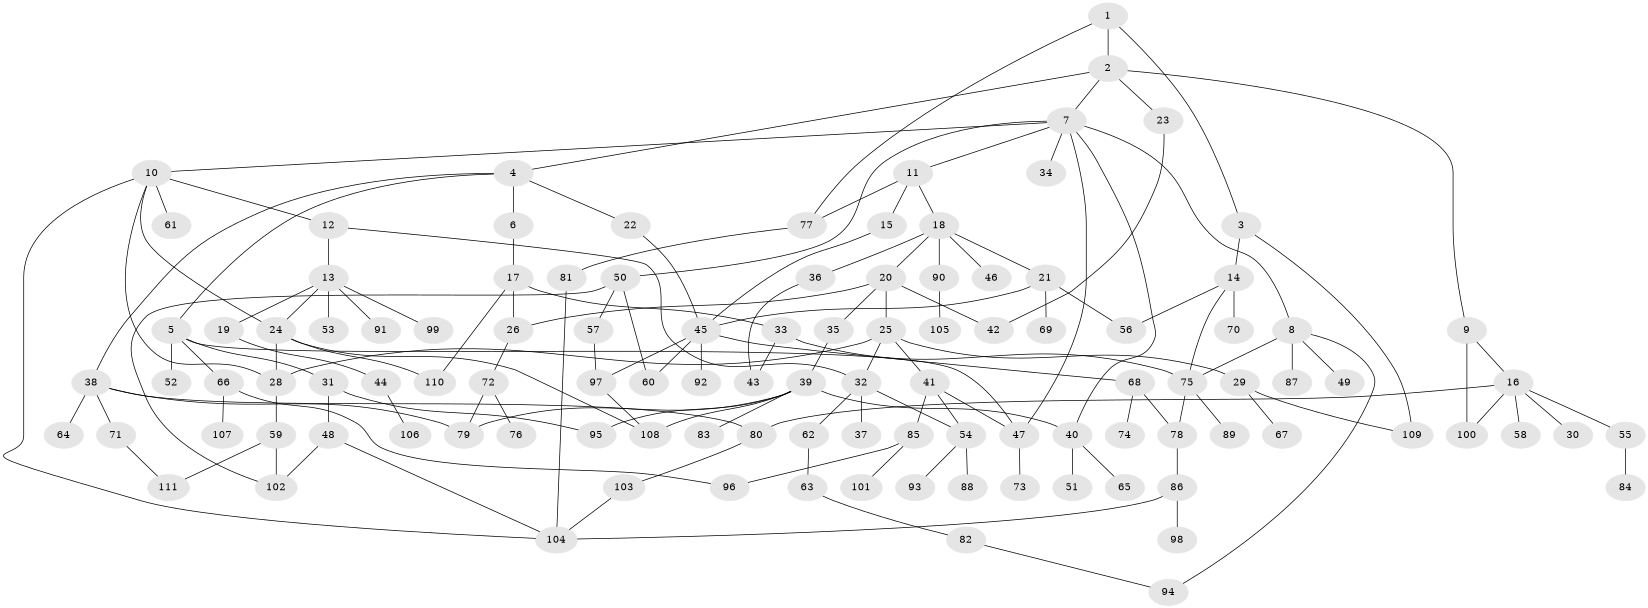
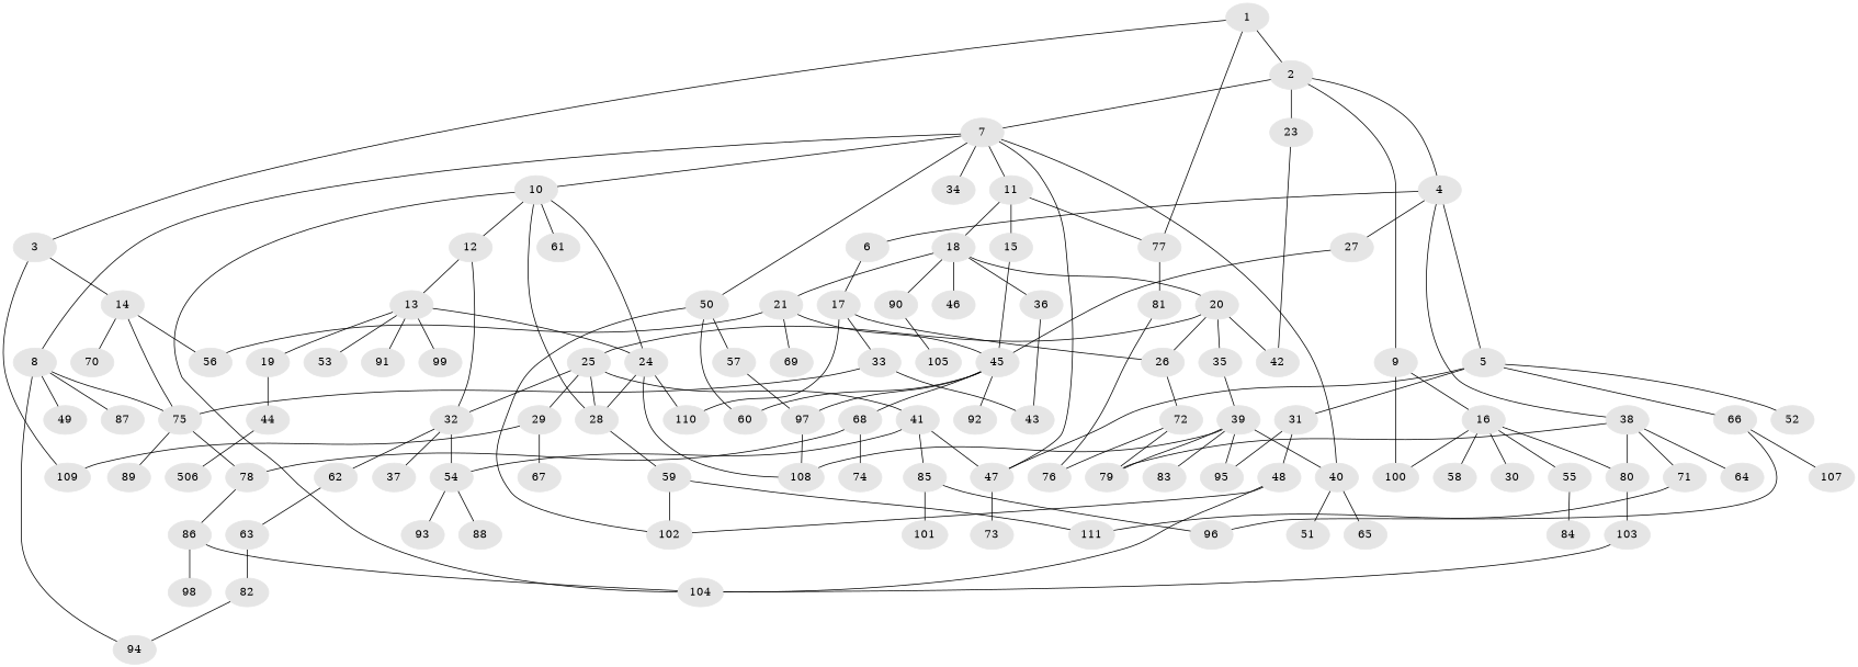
  graph {
    node [color=gray90 style=filled]
    1
    2
    3
    77
    4
    7
    9
    23
    14
    109
    81
    5
    6
-   22
+   22 [label=27]
    38
    47
    8
    10
    11
    34
    40
    50
    16
    100
    42
    75
    56
    70
    31
    52
    66
    17
    45
    80
    64
    71
    79
    48
    95
    73
    96
    107
    26
    33
    110
    49
    87
    94
    12
    24
    28
    61
    104
    15
    18
    51
    65
    60
    102
    57
    78
    89
    30
    55
    58
    13
    32
    108
    59
    20
    21
    36
    46
    90
    19
    53
    91
    99
    37
    54
    62
    44
    68
    92
    97
    84
    103
    72
    43
    25
    35
    69
    105
-   106
+   106 [label=506]
    29
    41
    39
    67
    85
    76
    111
    88
    93
    63
    83
    101
    74
    82
    86
    98
    1 -- 2
    1 -- 3
    1 -- 77
    2 -- 4
    2 -- 7
    2 -- 9
    2 -- 23
    3 -- 14
    3 -- 109
    77 -- 81
    4 -- 5
    4 -- 6
    4 -- 22
    4 -- 38
    7 -- 47
    7 -- 8
    7 -- 10
    7 -- 11
    7 -- 34
    7 -- 40
    7 -- 50
    9 -- 16
    9 -- 100
    23 -- 42
    14 -- 75
    14 -- 56
    14 -- 70
-   81 -- 104
+   81 -- 76
    5 -- 47
    5 -- 31
    5 -- 52
    5 -- 66
    6 -- 17
    22 -- 45
    38 -- 80
    38 -- 64
    38 -- 71
    38 -- 79
    47 -- 73
    8 -- 75
    8 -- 49
    8 -- 87
    8 -- 94
    10 -- 12
    10 -- 24
    10 -- 28
    10 -- 61
    10 -- 104
    11 -- 77
    11 -- 15
    11 -- 18
    40 -- 51
    40 -- 65
    50 -- 60
    50 -- 102
    50 -- 57
    16 -- 100
    16 -- 80
    16 -- 30
    16 -- 55
    16 -- 58
    75 -- 78
    75 -- 89
    31 -- 48
    31 -- 95
    66 -- 96
    66 -- 107
    17 -- 26
    17 -- 33
    17 -- 110
    45 -- 60
    45 -- 68
    45 -- 92
    45 -- 97
    80 -- 103
    71 -- 111
    48 -- 104
    48 -- 102
    26 -- 72
    33 -- 75
    33 -- 43
    12 -- 13
    12 -- 32
    24 -- 110
    24 -- 28
    24 -- 108
    28 -- 59
    15 -- 45
    18 -- 20
    18 -- 21
    18 -- 36
    18 -- 46
    18 -- 90
    57 -- 97
    78 -- 86
    55 -- 84
    13 -- 24
    13 -- 19
    13 -- 53
    13 -- 91
    13 -- 99
    32 -- 37
    32 -- 54
    32 -- 62
    59 -- 102
    59 -- 111
    20 -- 42
    20 -- 26
    20 -- 25
    20 -- 35
    21 -- 56
    21 -- 45
    21 -- 69
    36 -- 43
    90 -- 105
    19 -- 44
    54 -- 88
    54 -- 93
    62 -- 63
    44 -- 106
    68 -- 78
    68 -- 74
    97 -- 108
    103 -- 104
    72 -- 79
    72 -- 76
    25 -- 28
    25 -- 32
    25 -- 29
    25 -- 41
    35 -- 39
    29 -- 109
    29 -- 67
    41 -- 47
    41 -- 54
    41 -- 85
    39 -- 40
    39 -- 79
    39 -- 95
    39 -- 108
    39 -- 83
    85 -- 96
    85 -- 101
    63 -- 82
    82 -- 94
    86 -- 104
    86 -- 98
  }
